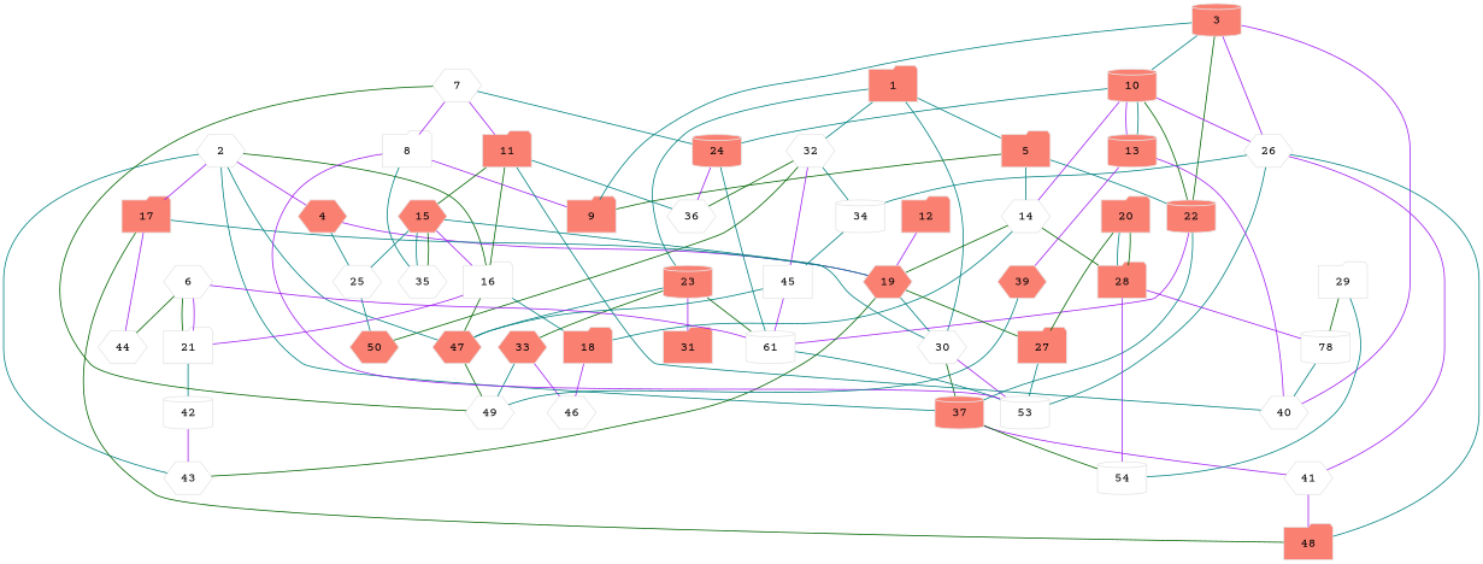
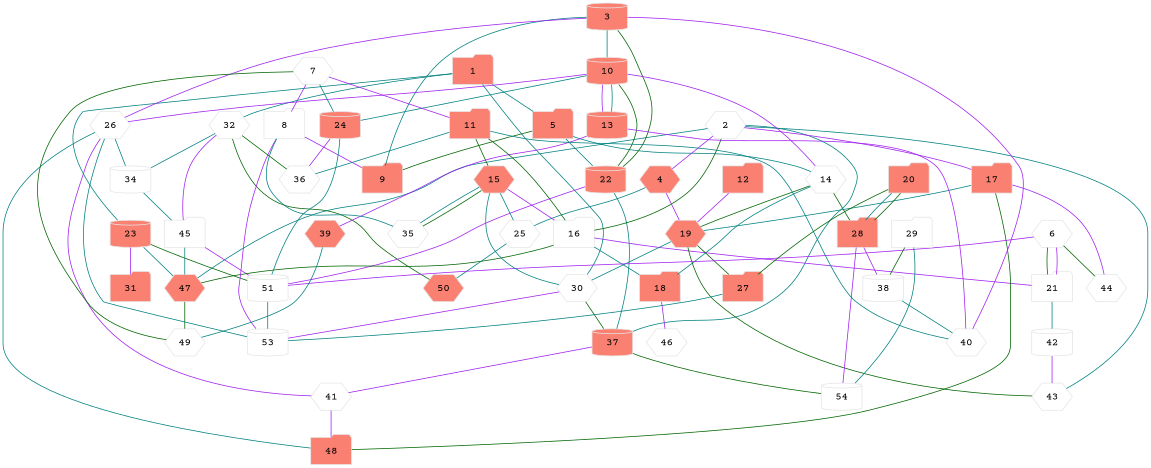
  graph {
    fontname="Courier Prime"
    node [color=gray90 fillcolor=white fontname="Courier Prime" shape=hexagon style=filled]
    edge [color=teal fontname="Courier Prime"]
    1 [fillcolor=salmon shape=folder]
    5 [fillcolor=salmon shape=folder]
    23 [fillcolor=salmon shape=cylinder]
    30
    32
    9 [fillcolor=salmon shape=folder]
    22 [fillcolor=salmon shape=cylinder]
    14
    31 [fillcolor=salmon shape=folder]
    47 [fillcolor=salmon]
-   51 [shape=cylinder label=61]
-   33 [fillcolor=salmon]
+   51 [shape=cylinder]
    37 [fillcolor=salmon shape=cylinder]
    53 [shape=cylinder]
    36
    50 [fillcolor=salmon]
    34 [shape=cylinder]
    45 [shape=folder]
    2
    4 [fillcolor=salmon]
    16 [shape=folder]
    17 [fillcolor=salmon shape=folder]
    43
    19 [fillcolor=salmon]
    25
    21 [shape=folder]
    18 [fillcolor=salmon shape=folder]
    44
    48 [fillcolor=salmon shape=folder]
    41
    54 [shape=cylinder]
    49
    3 [fillcolor=salmon shape=cylinder]
    10 [fillcolor=salmon shape=cylinder]
    26
    40
    24 [fillcolor=salmon shape=cylinder]
    13 [fillcolor=salmon shape=cylinder]
    27 [fillcolor=salmon shape=folder]
    28 [fillcolor=salmon shape=folder]
    6
    42 [shape=cylinder]
    7
    8 [shape=folder]
    11 [fillcolor=salmon shape=folder]
    35
    15 [fillcolor=salmon]
    39 [fillcolor=salmon]
    12 [fillcolor=salmon shape=folder]
    46
-   38 [shape=cylinder label=78]
+   38 [shape=cylinder]
    20 [fillcolor=salmon shape=folder]
    29 [shape=folder]
    1 -- 5
    1 -- 23
    1 -- 30
    1 -- 32
    5 -- 9 [color=darkgreen]
    5 -- 22
    5 -- 14
    23 -- 31 [color=purple]
    23 -- 47
    23 -- 51 [color=darkgreen]
-   23 -- 33 [color=darkgreen]
    30 -- 37 [color=darkgreen]
    30 -- 53 [color=purple]
    32 -- 36 [color=darkgreen]
    32 -- 50 [color=darkgreen]
    32 -- 34
    32 -- 45 [color=purple]
    22 -- 51 [color=purple]
    22 -- 37
    14 -- 19 [color=darkgreen]
    14 -- 18
    14 -- 28 [color=darkgreen]
    47 -- 49 [color=darkgreen]
    51 -- 53
-   33 -- 49
-   33 -- 46 [color=purple]
    37 -- 41 [color=purple]
    37 -- 54 [color=darkgreen]
    34 -- 45
    45 -- 47
    45 -- 51 [color=purple]
    2 -- 47
    2 -- 37
    2 -- 4 [color=purple]
    2 -- 16 [color=darkgreen]
    2 -- 17 [color=purple]
    2 -- 43
    4 -- 19 [color=purple]
    4 -- 25
    16 -- 47 [color=darkgreen]
    16 -- 21 [color=purple]
    16 -- 18
    17 -- 19
    17 -- 44 [color=purple]
    17 -- 48 [color=darkgreen]
    19 -- 30
    19 -- 43 [color=darkgreen]
    19 -- 27 [color=darkgreen]
    25 -- 50
    21 -- 42
    18 -- 46 [color=purple]
    41 -- 48 [color=purple]
    3 -- 9
    3 -- 22 [color=darkgreen]
    3 -- 10
    3 -- 26 [color=purple]
    3 -- 40 [color=purple]
    10 -- 22 [color=darkgreen]
    10 -- 14 [color=purple]
    10 -- 26 [color=purple]
    10 -- 24
    10 -- 13 [color=purple]
    10 -- 13
    26 -- 53
    26 -- 34
    26 -- 48
    26 -- 41 [color=purple]
    24 -- 51
    24 -- 36 [color=purple]
    13 -- 40 [color=purple]
    13 -- 39 [color=purple]
    27 -- 53
    28 -- 54 [color=purple]
    28 -- 38 [color=purple]
    6 -- 51 [color=purple]
    6 -- 21 [color=darkgreen]
    6 -- 21 [color=purple]
    6 -- 44 [color=darkgreen]
    42 -- 43 [color=purple]
    7 -- 49 [color=darkgreen]
    7 -- 24
    7 -- 8 [color=purple]
    7 -- 11 [color=purple]
    8 -- 9 [color=purple]
    8 -- 53 [color=purple]
    8 -- 35
    11 -- 36
    11 -- 16 [color=darkgreen]
    11 -- 40
    11 -- 15 [color=darkgreen]
    15 -- 30
    15 -- 16 [color=purple]
    15 -- 25
    15 -- 35
    15 -- 35 [color=darkgreen]
    39 -- 49
    12 -- 19 [color=purple]
    38 -- 40
    20 -- 27 [color=darkgreen]
    20 -- 28
    20 -- 28 [color=darkgreen]
    29 -- 54
    29 -- 38 [color=darkgreen]
  }
